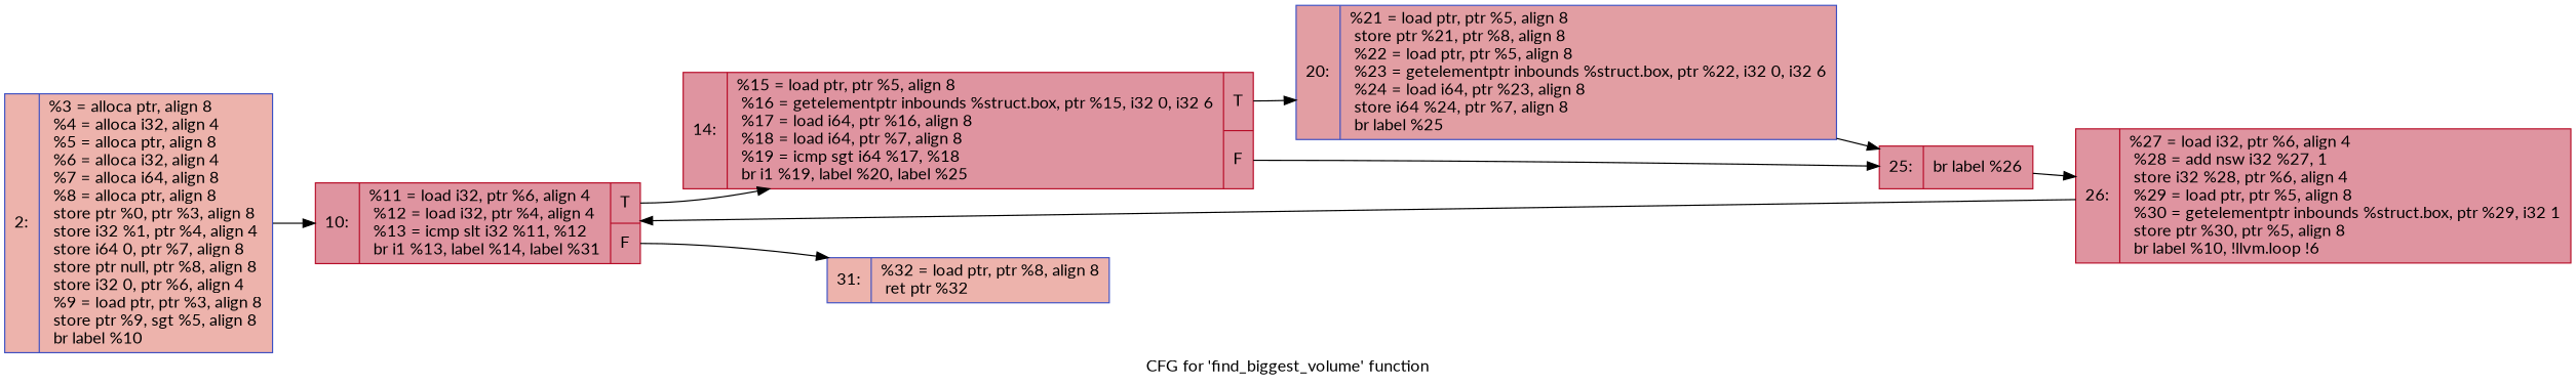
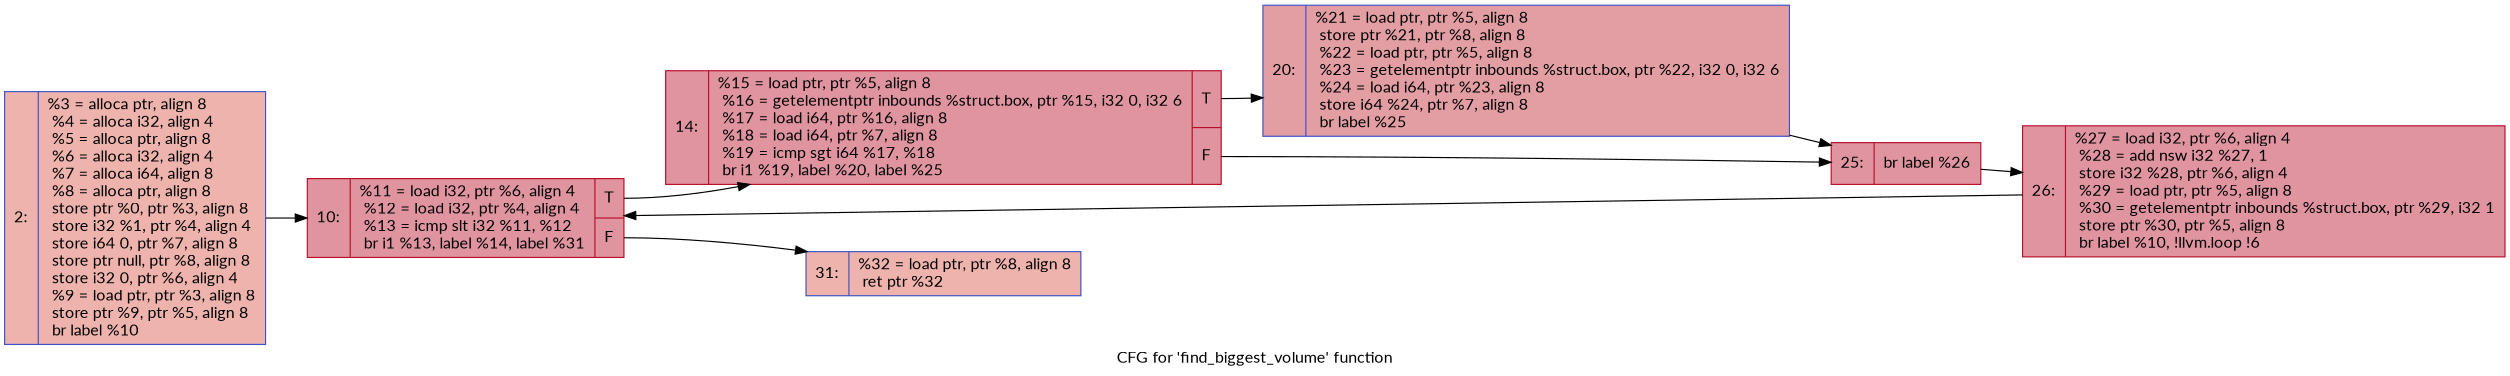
  digraph {
    label="CFG for 'find_biggest_volume' function"
    rankdir=LR
    fontname=Lato
    node [color="#b70d28ff" fillcolor="#b70d2870" fontname=Lato shape=record style=filled]
    edge [fontname=Lato]
-   n1 [color="#3d50c3ff" fillcolor="#d6524470" label="{2:\l|  %3 = alloca ptr, align 8\l  %4 = alloca i32, align 4\l  %5 = alloca ptr, align 8\l  %6 = alloca i32, align 4\l  %7 = alloca i64, align 8\l  %8 = alloca ptr, align 8\l  store ptr %0, ptr %3, align 8\l  store i32 %1, ptr %4, align 4\l  store i64 0, ptr %7, align 8\l  store ptr null, ptr %8, align 8\l  store i32 0, ptr %6, align 4\l  %9 = load ptr, ptr %3, align 8\l  store ptr %9, sgt %5, align 8\l  br label %10\l}"]
+   n1 [color="#3d50c3ff" fillcolor="#d6524470" label="{2:\l|  %3 = alloca ptr, align 8\l  %4 = alloca i32, align 4\l  %5 = alloca ptr, align 8\l  %6 = alloca i32, align 4\l  %7 = alloca i64, align 8\l  %8 = alloca ptr, align 8\l  store ptr %0, ptr %3, align 8\l  store i32 %1, ptr %4, align 4\l  store i64 0, ptr %7, align 8\l  store ptr null, ptr %8, align 8\l  store i32 0, ptr %6, align 4\l  %9 = load ptr, ptr %3, align 8\l  store ptr %9, ptr %5, align 8\l  br label %10\l}"]
    n2 [label="{10:\l|  %11 = load i32, ptr %6, align 4\l  %12 = load i32, ptr %4, align 4\l  %13 = icmp slt i32 %11, %12\l  br i1 %13, label %14, label %31\l|{<s0>T|<s1>F}}"]
    n3 [label="{14:\l|  %15 = load ptr, ptr %5, align 8\l  %16 = getelementptr inbounds %struct.box, ptr %15, i32 0, i32 6\l  %17 = load i64, ptr %16, align 8\l  %18 = load i64, ptr %7, align 8\l  %19 = icmp sgt i64 %17, %18\l  br i1 %19, label %20, label %25\l|{<s0>T|<s1>F}}"]
    n4 [color="#3d50c3ff" fillcolor="#d6524470" label="{31:\l|  %32 = load ptr, ptr %8, align 8\l  ret ptr %32\l}"]
    n5 [color="#3d50c3ff" fillcolor="#be242e70" label="{20:\l|  %21 = load ptr, ptr %5, align 8\l  store ptr %21, ptr %8, align 8\l  %22 = load ptr, ptr %5, align 8\l  %23 = getelementptr inbounds %struct.box, ptr %22, i32 0, i32 6\l  %24 = load i64, ptr %23, align 8\l  store i64 %24, ptr %7, align 8\l  br label %25\l}"]
    n6 [label="{25:\l|  br label %26\l}"]
    n7 [label="{26:\l|  %27 = load i32, ptr %6, align 4\l  %28 = add nsw i32 %27, 1\l  store i32 %28, ptr %6, align 4\l  %29 = load ptr, ptr %5, align 8\l  %30 = getelementptr inbounds %struct.box, ptr %29, i32 1\l  store ptr %30, ptr %5, align 8\l  br label %10, !llvm.loop !6\l}"]
    n1 -> n2
    n2 -> n3 [tailport=s0]
    n2 -> n4 [tailport=s1]
    n3 -> n5 [tailport=s0]
    n3 -> n6 [tailport=s1]
    n5 -> n6
    n6 -> n7
    n7 -> n2
  }
